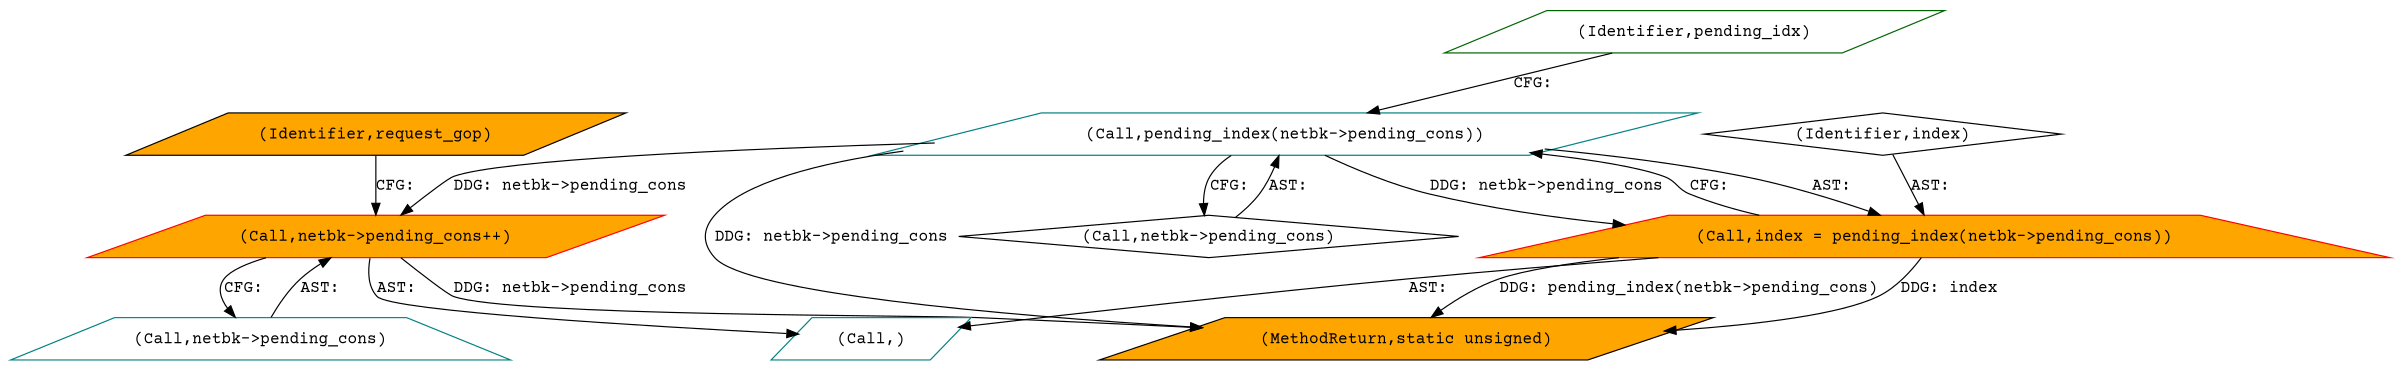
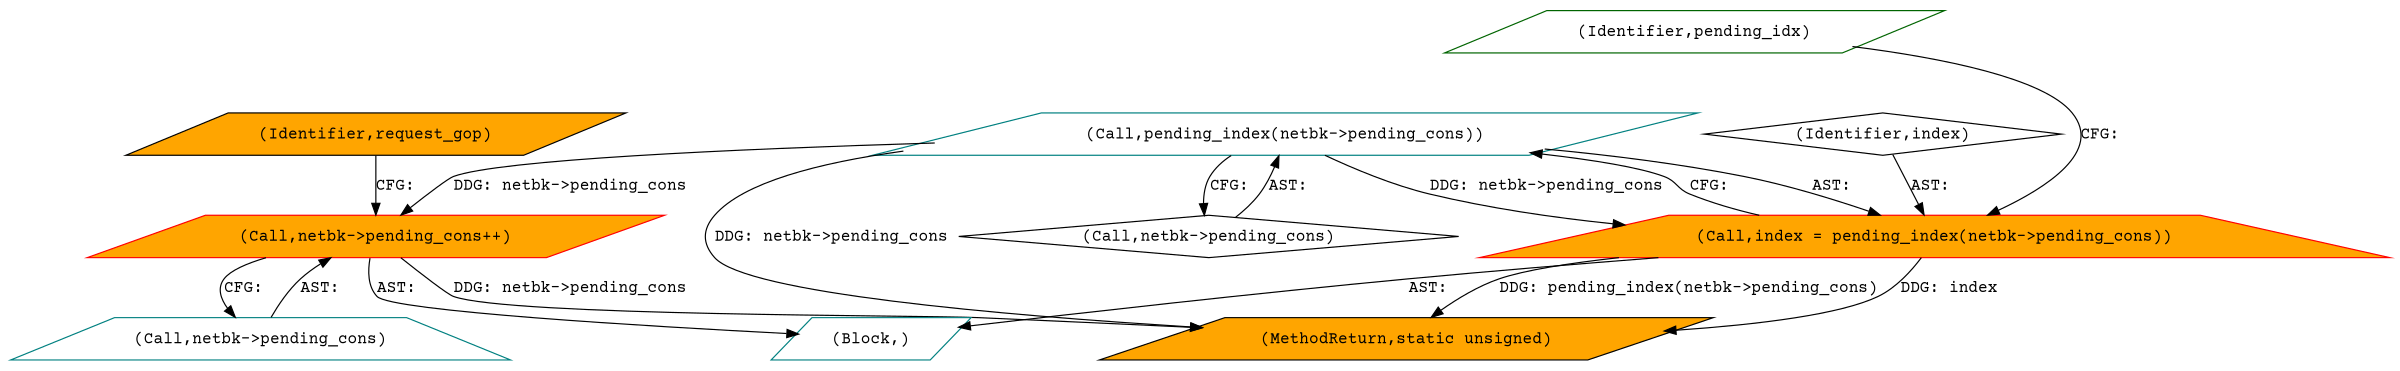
  digraph {
    fontname="Courier Prime"
    node [color=black fillcolor=white fontname="Courier Prime" shape=parallelogram style=filled]
    edge [fontname="Courier Prime"]
    n1 [color=teal label="(Call,pending_index(netbk->pending_cons))"]
    n2 [color=red fillcolor=orange label="(Call,netbk->pending_cons++)"]
    n3 [color=red fillcolor=orange label="(Call,index = pending_index(netbk->pending_cons))" shape=trapezium]
    n4 [fillcolor=orange label="(MethodReturn,static unsigned)"]
    n5 [label="(Call,netbk->pending_cons)" shape=diamond]
    n6 [color=teal label="(Call,netbk->pending_cons)" shape=trapezium]
-   n7 [color=teal label="(Call,)"]
+   n7 [color=teal label="(Block,)"]
    n8 [label="(Identifier,index)" shape=diamond]
    n9 [color=darkgreen label="(Identifier,pending_idx)"]
    n10 [fillcolor=orange label="(Identifier,request_gop)"]
    n1 -> n2 [label="DDG: netbk->pending_cons"]
    n1 -> n3 [label="AST: "]
    n1 -> n3 [label="DDG: netbk->pending_cons"]
    n1 -> n4 [label="DDG: netbk->pending_cons"]
    n1 -> n5 [label="CFG: "]
    n2 -> n4 [label="DDG: netbk->pending_cons"]
    n2 -> n6 [label="CFG: "]
    n2 -> n7 [label="AST: "]
    n3 -> n1 [label="CFG: "]
    n3 -> n4 [label="DDG: pending_index(netbk->pending_cons)"]
    n3 -> n4 [label="DDG: index"]
    n3 -> n7 [label="AST: "]
    n5 -> n1 [label="AST: "]
    n6 -> n2 [label="AST: "]
    n8 -> n3 [label="AST: "]
-   n9 -> n1 [label="CFG: "]
+   n9 -> n3 [label="CFG: "]
    n10 -> n2 [label="CFG: "]
  }
